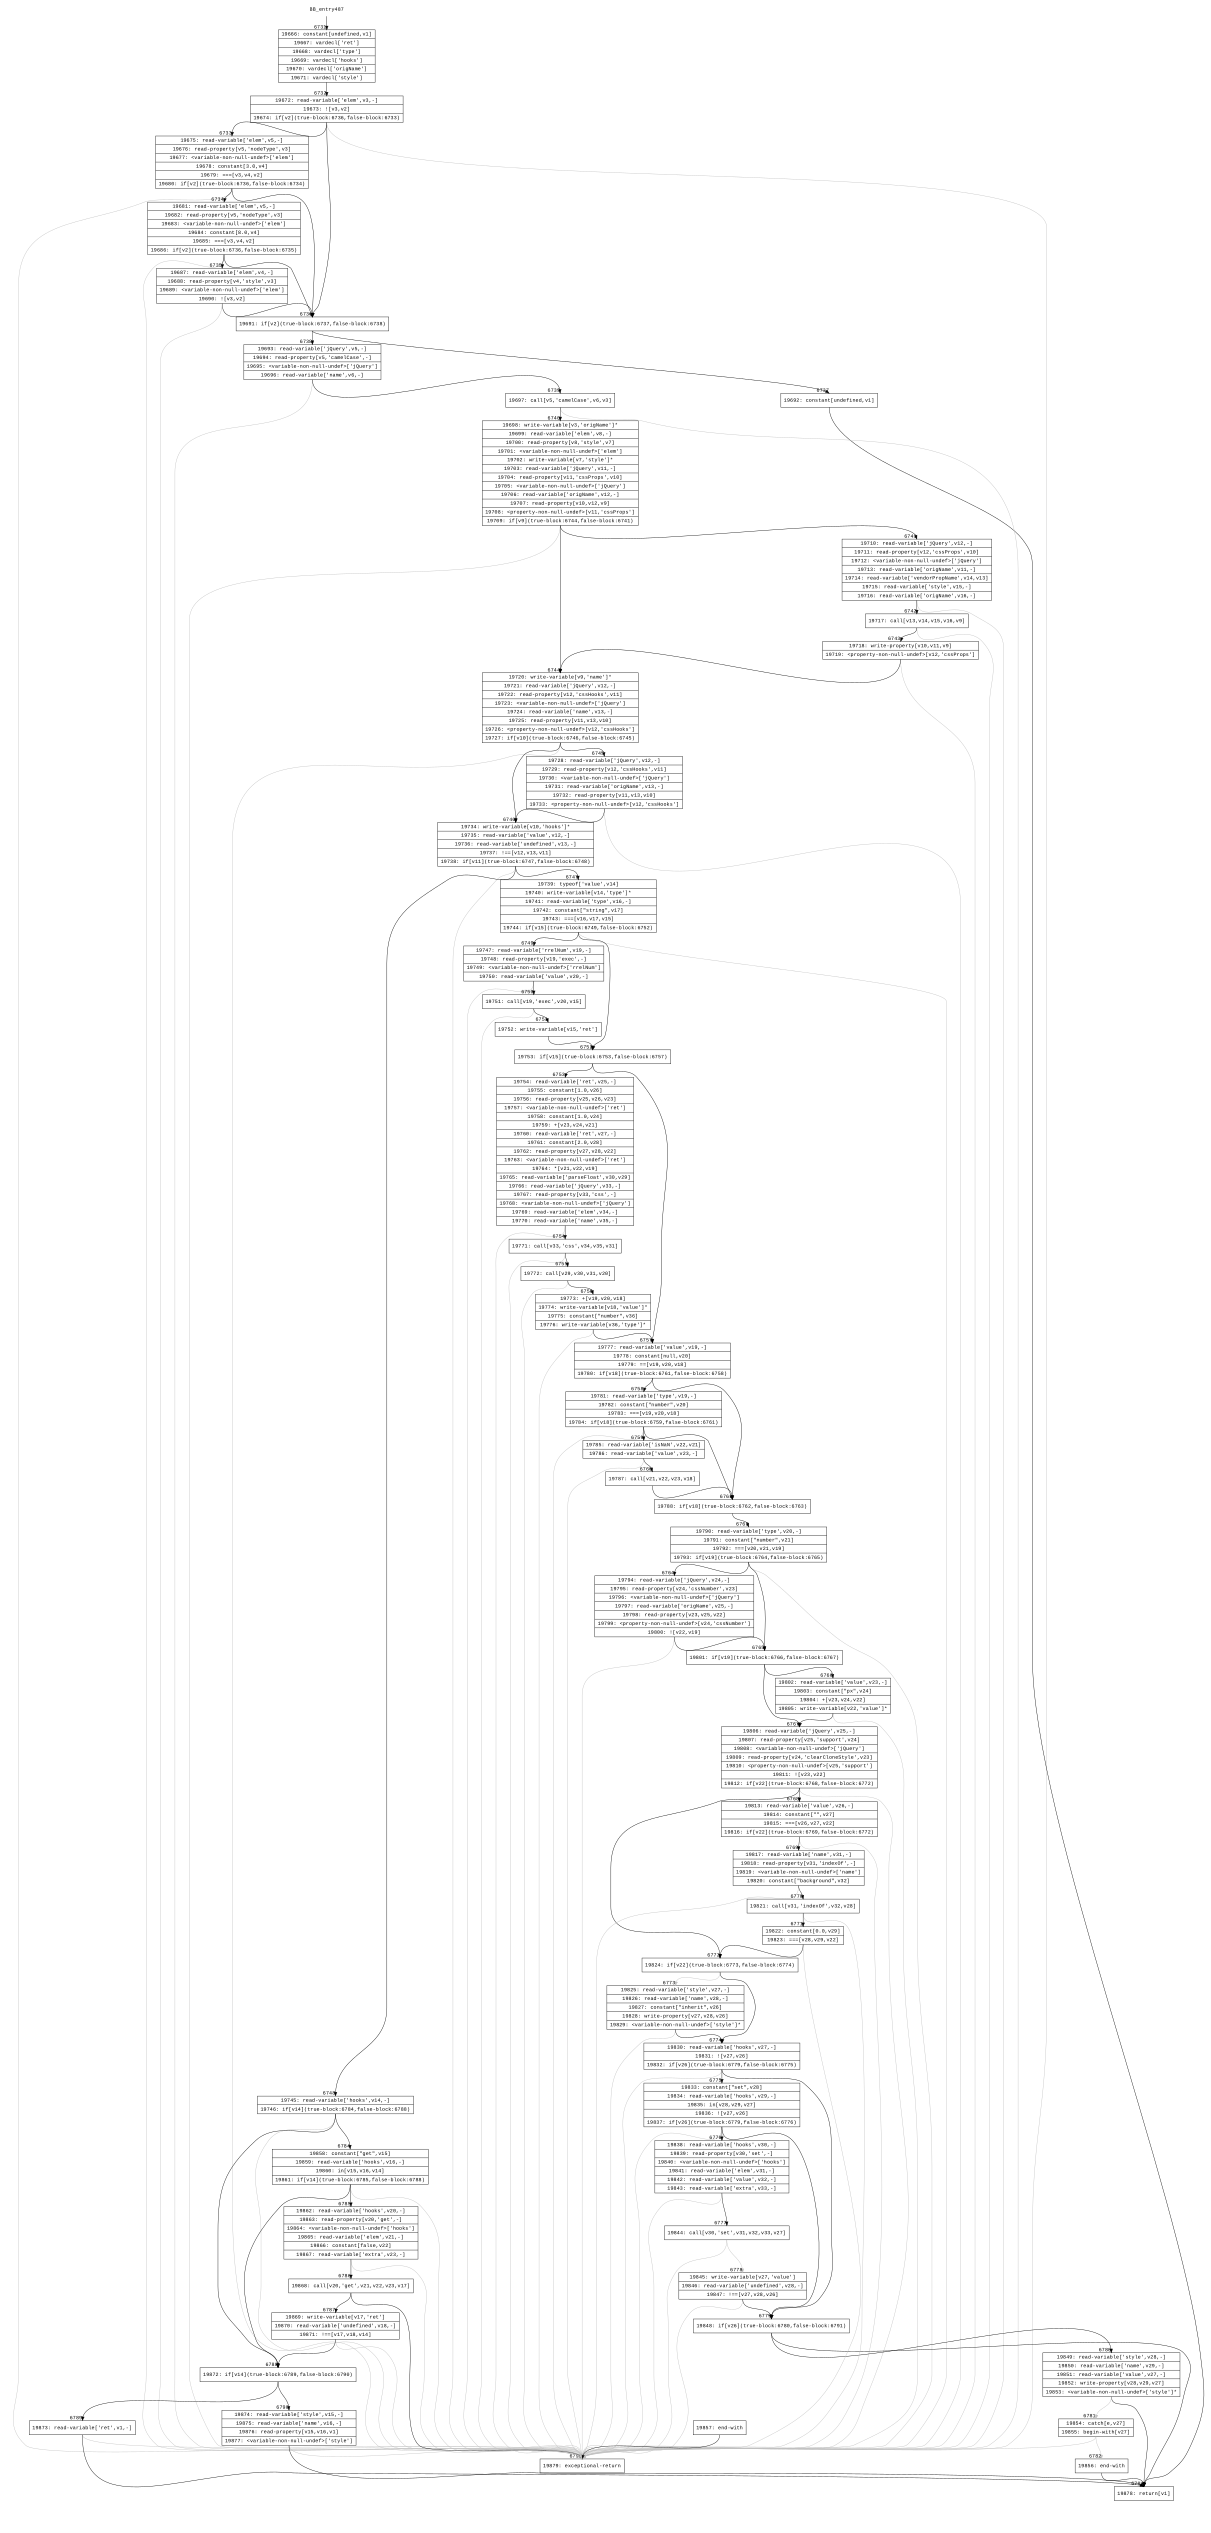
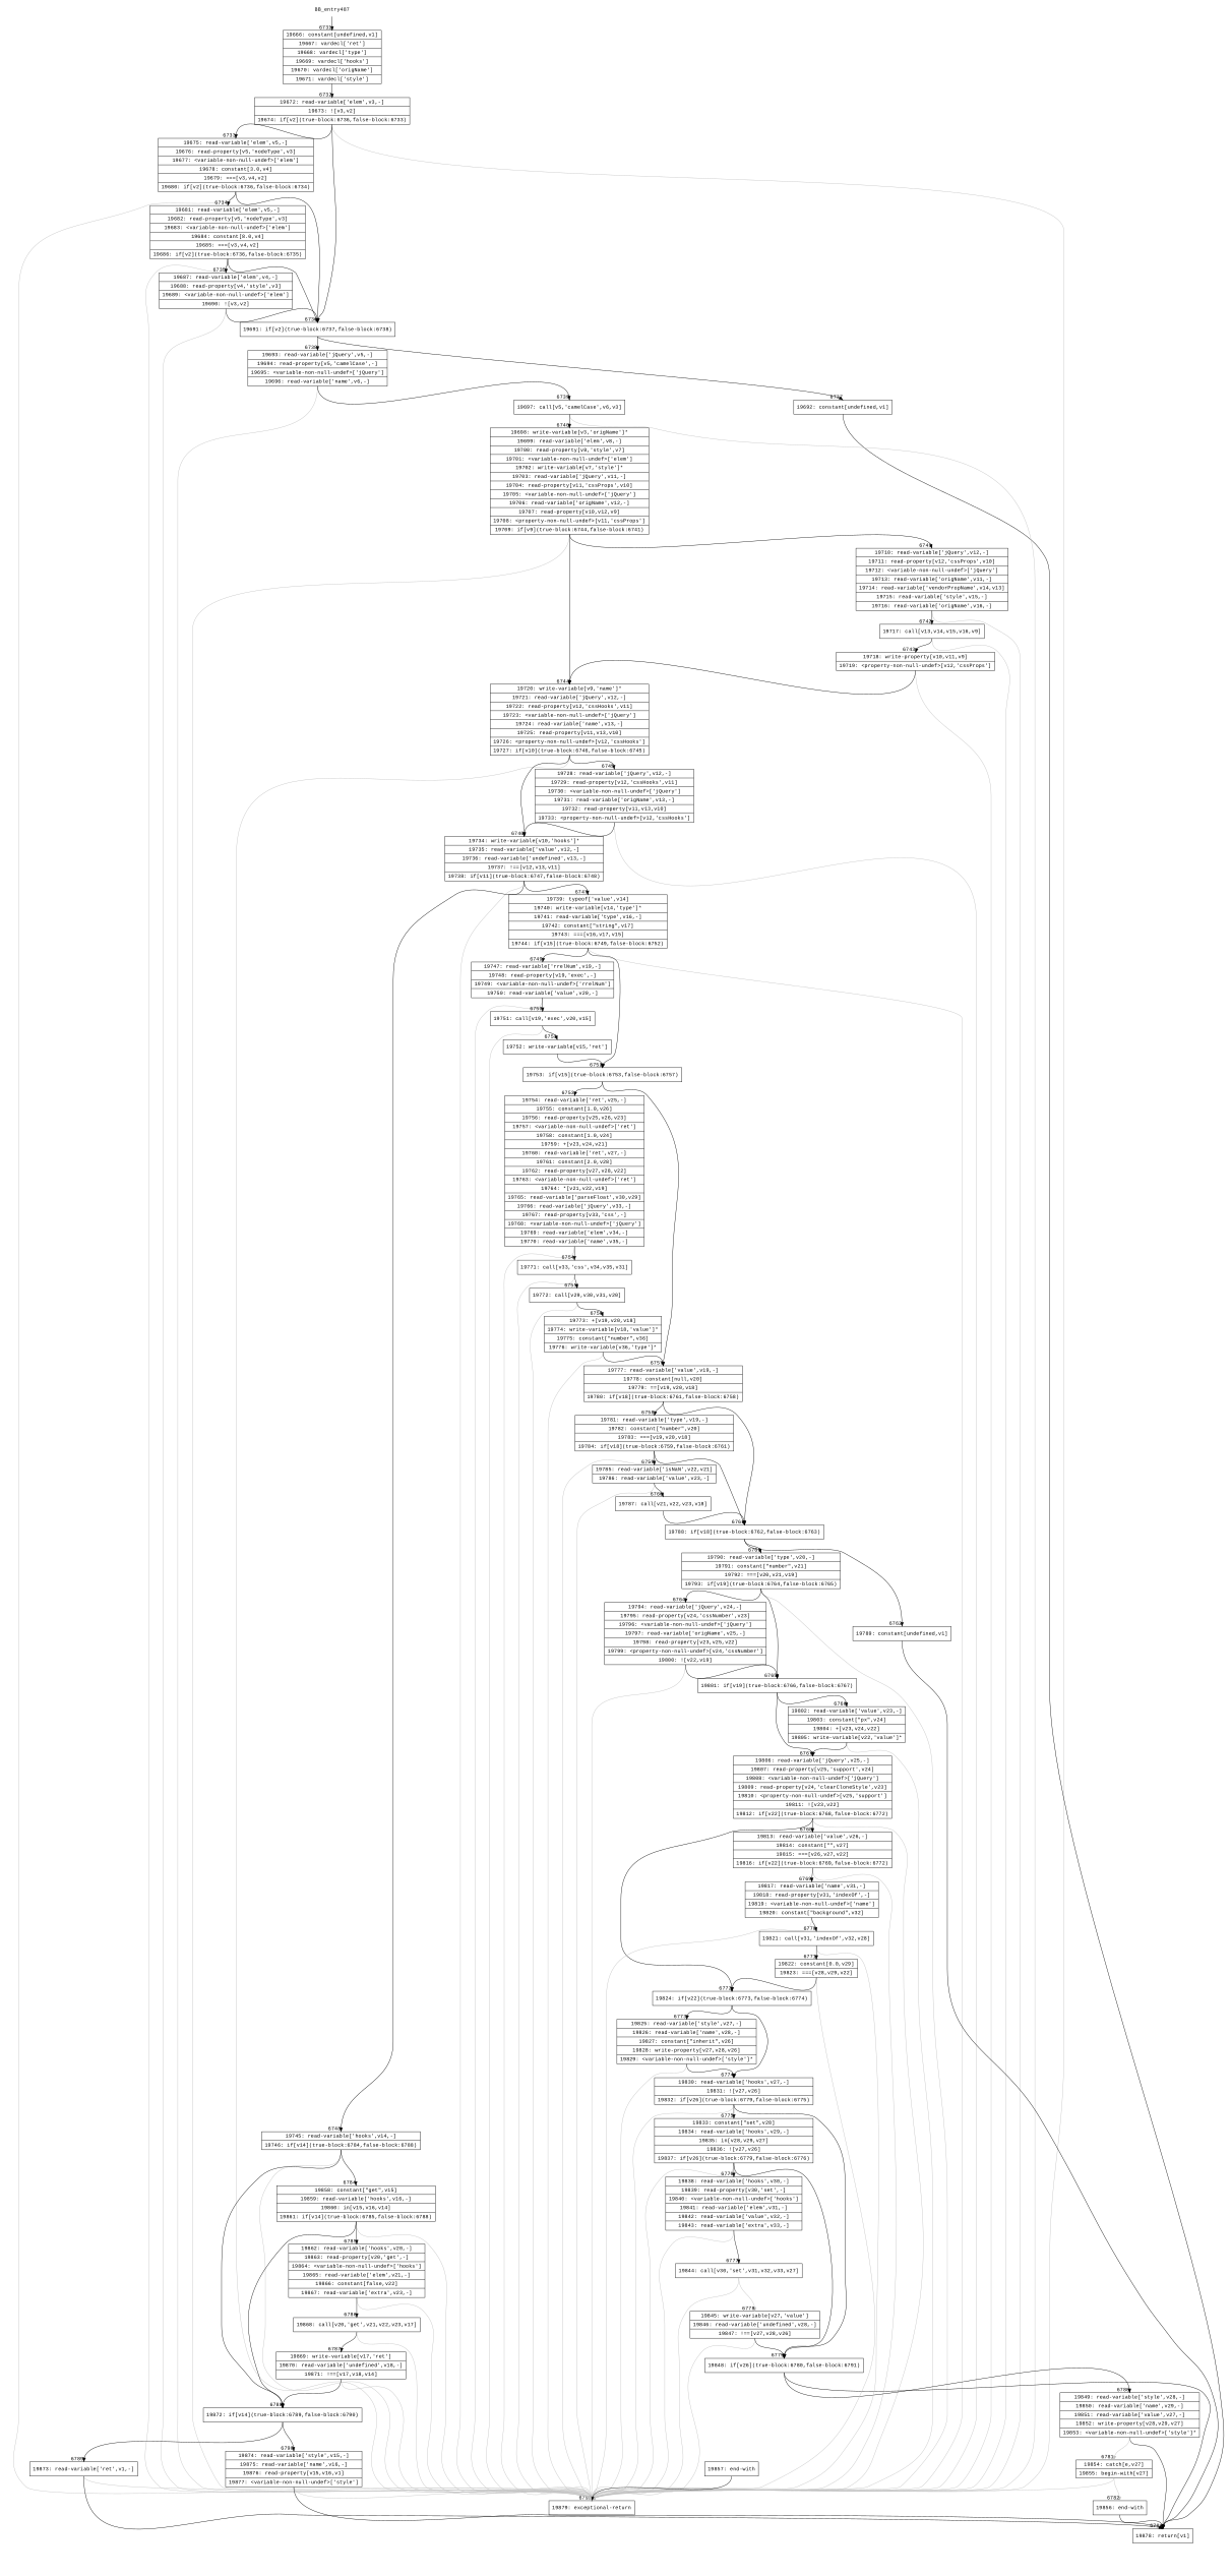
  digraph {
    fontname="Liberation Mono"
    rankdir=TD
    node [fontname="Liberation Mono" shape=record]
    edge [fontname="Liberation Mono" headport=n tailport=s]
    n1 [label=BB_entry487 shape=none]
    n2 [label="{19666: constant[undefined,v1]|19667: vardecl['ret']|19668: vardecl['type']|19669: vardecl['hooks']|19670: vardecl['origName']|19671: vardecl['style']}"]
    n3 [label="{19672: read-variable['elem',v3,-]|19673: ![v3,v2]|19674: if[v2](true-block:6736,false-block:6733)}"]
    n4 [label="{19691: if[v2](true-block:6737,false-block:6738)}"]
    n5 [label="{19675: read-variable['elem',v5,-]|19676: read-property[v5,'nodeType',v3]|19677: \<variable-non-null-undef\>['elem']|19678: constant[3.0,v4]|19679: ===[v3,v4,v2]|19680: if[v2](true-block:6736,false-block:6734)}"]
    n6 [label="{19879: exceptional-return}"]
    n7 [label="{19692: constant[undefined,v1]}"]
    n8 [label="{19693: read-variable['jQuery',v5,-]|19694: read-property[v5,'camelCase',-]|19695: \<variable-non-null-undef\>['jQuery']|19696: read-variable['name',v6,-]}"]
    n9 [label="{19681: read-variable['elem',v5,-]|19682: read-property[v5,'nodeType',v3]|19683: \<variable-non-null-undef\>['elem']|19684: constant[8.0,v4]|19685: ===[v3,v4,v2]|19686: if[v2](true-block:6736,false-block:6735)}"]
    n10 [label="{19878: return[v1]}"]
    n11 [label="{19697: call[v5,'camelCase',v6,v3]}"]
    n12 [label="{19687: read-variable['elem',v4,-]|19688: read-property[v4,'style',v3]|19689: \<variable-non-null-undef\>['elem']|19690: ![v3,v2]}"]
    n13 [label="{19698: write-variable[v3,'origName']*|19699: read-variable['elem',v8,-]|19700: read-property[v8,'style',v7]|19701: \<variable-non-null-undef\>['elem']|19702: write-variable[v7,'style']*|19703: read-variable['jQuery',v11,-]|19704: read-property[v11,'cssProps',v10]|19705: \<variable-non-null-undef\>['jQuery']|19706: read-variable['origName',v12,-]|19707: read-property[v10,v12,v9]|19708: \<property-non-null-undef\>[v11,'cssProps']|19709: if[v9](true-block:6744,false-block:6741)}"]
    n14 [label="{19720: write-variable[v9,'name']*|19721: read-variable['jQuery',v12,-]|19722: read-property[v12,'cssHooks',v11]|19723: \<variable-non-null-undef\>['jQuery']|19724: read-variable['name',v13,-]|19725: read-property[v11,v13,v10]|19726: \<property-non-null-undef\>[v12,'cssHooks']|19727: if[v10](true-block:6746,false-block:6745)}"]
    n15 [label="{19710: read-variable['jQuery',v12,-]|19711: read-property[v12,'cssProps',v10]|19712: \<variable-non-null-undef\>['jQuery']|19713: read-variable['origName',v11,-]|19714: read-variable['vendorPropName',v14,v13]|19715: read-variable['style',v15,-]|19716: read-variable['origName',v16,-]}"]
    n16 [label="{19734: write-variable[v10,'hooks']*|19735: read-variable['value',v12,-]|19736: read-variable['undefined',v13,-]|19737: !==[v12,v13,v11]|19738: if[v11](true-block:6747,false-block:6748)}"]
    n17 [label="{19728: read-variable['jQuery',v12,-]|19729: read-property[v12,'cssHooks',v11]|19730: \<variable-non-null-undef\>['jQuery']|19731: read-variable['origName',v13,-]|19732: read-property[v11,v13,v10]|19733: \<property-non-null-undef\>[v12,'cssHooks']}"]
    n18 [label="{19717: call[v13,v14,v15,v16,v9]}"]
    n19 [label="{19739: typeof['value',v14]|19740: write-variable[v14,'type']*|19741: read-variable['type',v16,-]|19742: constant[\"string\",v17]|19743: ===[v16,v17,v15]|19744: if[v15](true-block:6749,false-block:6752)}"]
    n20 [label="{19745: read-variable['hooks',v14,-]|19746: if[v14](true-block:6784,false-block:6788)}"]
    n21 [label="{19718: write-property[v10,v11,v9]|19719: \<property-non-null-undef\>[v12,'cssProps']}"]
    n22 [label="{19753: if[v15](true-block:6753,false-block:6757)}"]
    n23 [label="{19747: read-variable['rrelNum',v19,-]|19748: read-property[v19,'exec',-]|19749: \<variable-non-null-undef\>['rrelNum']|19750: read-variable['value',v20,-]}"]
    n24 [label="{19872: if[v14](true-block:6789,false-block:6790)}"]
    n25 [label="{19858: constant[\"get\",v15]|19859: read-variable['hooks',v16,-]|19860: in[v15,v16,v14]|19861: if[v14](true-block:6785,false-block:6788)}"]
    n26 [label="{19754: read-variable['ret',v25,-]|19755: constant[1.0,v26]|19756: read-property[v25,v26,v23]|19757: \<variable-non-null-undef\>['ret']|19758: constant[1.0,v24]|19759: +[v23,v24,v21]|19760: read-variable['ret',v27,-]|19761: constant[2.0,v28]|19762: read-property[v27,v28,v22]|19763: \<variable-non-null-undef\>['ret']|19764: *[v21,v22,v19]|19765: read-variable['parseFloat',v30,v29]|19766: read-variable['jQuery',v33,-]|19767: read-property[v33,'css',-]|19768: \<variable-non-null-undef\>['jQuery']|19769: read-variable['elem',v34,-]|19770: read-variable['name',v35,-]}"]
    n27 [label="{19777: read-variable['value',v19,-]|19778: constant[null,v20]|19779: ==[v19,v20,v18]|19780: if[v18](true-block:6761,false-block:6758)}"]
    n28 [label="{19751: call[v19,'exec',v20,v15]}"]
    n29 [label="{19873: read-variable['ret',v1,-]}"]
    n30 [label="{19874: read-variable['style',v15,-]|19875: read-variable['name',v16,-]|19876: read-property[v15,v16,v1]|19877: \<variable-non-null-undef\>['style']}"]
    n31 [label="{19862: read-variable['hooks',v20,-]|19863: read-property[v20,'get',-]|19864: \<variable-non-null-undef\>['hooks']|19865: read-variable['elem',v21,-]|19866: constant[false,v22]|19867: read-variable['extra',v23,-]}"]
    n32 [label="{19771: call[v33,'css',v34,v35,v31]}"]
    n33 [label="{19788: if[v18](true-block:6762,false-block:6763)}"]
    n34 [label="{19781: read-variable['type',v19,-]|19782: constant[\"number\",v20]|19783: ===[v19,v20,v18]|19784: if[v18](true-block:6759,false-block:6761)}"]
    n35 [label="{19752: write-variable[v15,'ret']}"]
    n36 [label="{19868: call[v20,'get',v21,v22,v23,v17]}"]
    n37 [label="{19772: call[v29,v30,v31,v20]}"]
+   n38 [label="{19789: constant[undefined,v1]}"]
    n39 [label="{19790: read-variable['type',v20,-]|19791: constant[\"number\",v21]|19792: ===[v20,v21,v19]|19793: if[v19](true-block:6764,false-block:6765)}"]
    n40 [label="{19785: read-variable['isNaN',v22,v21]|19786: read-variable['value',v23,-]}"]
    n41 [label="{19773: +[v19,v20,v18]|19774: write-variable[v18,'value']*|19775: constant[\"number\",v36]|19776: write-variable[v36,'type']*}"]
    n42 [label="{19801: if[v19](true-block:6766,false-block:6767)}"]
    n43 [label="{19794: read-variable['jQuery',v24,-]|19795: read-property[v24,'cssNumber',v23]|19796: \<variable-non-null-undef\>['jQuery']|19797: read-variable['origName',v25,-]|19798: read-property[v23,v25,v22]|19799: \<property-non-null-undef\>[v24,'cssNumber']|19800: ![v22,v19]}"]
    n44 [label="{19787: call[v21,v22,v23,v18]}"]
    n45 [label="{19802: read-variable['value',v23,-]|19803: constant[\"px\",v24]|19804: +[v23,v24,v22]|19805: write-variable[v22,'value']*}"]
    n46 [label="{19806: read-variable['jQuery',v25,-]|19807: read-property[v25,'support',v24]|19808: \<variable-non-null-undef\>['jQuery']|19809: read-property[v24,'clearCloneStyle',v23]|19810: \<property-non-null-undef\>[v25,'support']|19811: ![v23,v22]|19812: if[v22](true-block:6768,false-block:6772)}"]
    n47 [label="{19824: if[v22](true-block:6773,false-block:6774)}"]
    n48 [label="{19813: read-variable['value',v26,-]|19814: constant[\"\",v27]|19815: ===[v26,v27,v22]|19816: if[v22](true-block:6769,false-block:6772)}"]
    n49 [label="{19825: read-variable['style',v27,-]|19826: read-variable['name',v28,-]|19827: constant[\"inherit\",v26]|19828: write-property[v27,v28,v26]|19829: \<variable-non-null-undef\>['style']*}"]
    n50 [label="{19830: read-variable['hooks',v27,-]|19831: ![v27,v26]|19832: if[v26](true-block:6779,false-block:6775)}"]
    n51 [label="{19817: read-variable['name',v31,-]|19818: read-property[v31,'indexOf',-]|19819: \<variable-non-null-undef\>['name']|19820: constant[\"background\",v32]}"]
    n52 [label="{19848: if[v26](true-block:6780,false-block:6791)}"]
    n53 [label="{19833: constant[\"set\",v28]|19834: read-variable['hooks',v29,-]|19835: in[v28,v29,v27]|19836: ![v27,v26]|19837: if[v26](true-block:6779,false-block:6776)}"]
    n54 [label="{19821: call[v31,'indexOf',v32,v28]}"]
    n55 [label="{19822: constant[0.0,v29]|19823: ===[v28,v29,v22]}"]
    n56 [label="{19849: read-variable['style',v28,-]|19850: read-variable['name',v29,-]|19851: read-variable['value',v27,-]|19852: write-property[v28,v29,v27]|19853: \<variable-non-null-undef\>['style']*}"]
    n57 [label="{19838: read-variable['hooks',v30,-]|19839: read-property[v30,'set',-]|19840: \<variable-non-null-undef\>['hooks']|19841: read-variable['elem',v31,-]|19842: read-variable['value',v32,-]|19843: read-variable['extra',v33,-]}"]
    n58 [label="{19854: catch[e,v27]|19855: begin-with[v27]}"]
    n59 [label="{19844: call[v30,'set',v31,v32,v33,v27]}"]
    n60 [label="{19845: write-variable[v27,'value']|19846: read-variable['undefined',v28,-]|19847: !==[v27,v28,v26]}"]
    n61 [label="{19856: end-with}"]
    n62 [label="{19857: end-with}"]
    n63 [label="{19869: write-variable[v17,'ret']|19870: read-variable['undefined',v18,-]|19871: !==[v17,v18,v14]}"]
    n1 -> n2 [headlabel="    6731"]
    n2 -> n3 [headlabel="      6732"]
    n3 -> n4 [headlabel="      6736"]
    n3 -> n5 [headlabel="      6733"]
    n3 -> n6 [color=gray headlabel="      6792"]
    n4 -> n7 [headlabel="      6737"]
    n4 -> n8 [headlabel="      6738"]
    n5 -> n4
    n5 -> n6 [color=gray]
    n5 -> n9 [headlabel="      6734"]
    n7 -> n10 [headlabel="      6791"]
    n8 -> n6 [color=gray]
    n8 -> n11 [headlabel="      6739"]
    n9 -> n4
    n9 -> n6 [color=gray]
    n9 -> n12 [headlabel="      6735"]
    n11 -> n6 [color=gray]
    n11 -> n13 [headlabel="      6740"]
    n12 -> n4
    n12 -> n6 [color=gray]
    n13 -> n6 [color=gray]
    n13 -> n14 [headlabel="      6744"]
    n13 -> n15 [headlabel="      6741"]
    n14 -> n6 [color=gray]
    n14 -> n16 [headlabel="      6746"]
    n14 -> n17 [headlabel="      6745"]
    n15 -> n6 [color=gray]
    n15 -> n18 [headlabel="      6742"]
    n16 -> n6 [color=gray]
    n16 -> n19 [headlabel="      6747"]
    n16 -> n20 [headlabel="      6748"]
    n17 -> n6 [color=gray]
    n17 -> n16
    n18 -> n6 [color=gray]
    n18 -> n21 [headlabel="      6743"]
    n19 -> n6 [color=gray]
    n19 -> n22 [headlabel="      6752"]
    n19 -> n23 [headlabel="      6749"]
    n20 -> n6 [color=gray]
    n20 -> n24 [headlabel="      6788"]
    n20 -> n25 [headlabel="      6784"]
    n21 -> n6 [color=gray]
    n21 -> n14
    n22 -> n26 [headlabel="      6753"]
    n22 -> n27 [headlabel="      6757"]
    n23 -> n6 [color=gray]
    n23 -> n28 [headlabel="      6750"]
    n24 -> n29 [headlabel="      6789"]
    n24 -> n30 [headlabel="      6790"]
    n25 -> n6 [color=gray]
    n25 -> n24
    n25 -> n31 [headlabel="      6785"]
    n26 -> n6 [color=gray]
    n26 -> n32 [headlabel="      6754"]
    n27 -> n33 [headlabel="      6761"]
    n27 -> n34 [headlabel="      6758"]
    n28 -> n6 [color=gray]
    n28 -> n35 [headlabel="      6751"]
    n29 -> n6 [color=gray]
    n29 -> n10
    n30 -> n6 [color=gray]
    n30 -> n10
    n31 -> n6 [color=gray]
    n31 -> n36 [headlabel="      6786"]
    n32 -> n6 [color=gray]
    n32 -> n37 [headlabel="      6755"]
+   n33 -> n38 [headlabel="      6762"]
    n33 -> n39 [headlabel="      6763"]
    n34 -> n6 [color=gray]
    n34 -> n33
    n34 -> n40 [headlabel="      6759"]
    n35 -> n22
-   n36 -> n6 [color=black]
+   n36 -> n6 [color=gray]
    n36 -> n63 [headlabel="      6787"]
    n37 -> n6 [color=gray]
    n37 -> n41 [headlabel="      6756"]
+   n38 -> n10
    n39 -> n6 [color=gray]
    n39 -> n42 [headlabel="      6765"]
    n39 -> n43 [headlabel="      6764"]
    n40 -> n6 [color=gray]
    n40 -> n44 [headlabel="      6760"]
    n41 -> n6 [color=gray]
    n41 -> n27
    n42 -> n45 [headlabel="      6766"]
    n42 -> n46 [headlabel="      6767"]
    n43 -> n6 [color=gray]
    n43 -> n42
    n44 -> n33
    n45 -> n6 [color=gray]
    n45 -> n46
    n46 -> n6 [color=gray]
    n46 -> n47 [headlabel="      6772"]
    n46 -> n48 [headlabel="      6768"]
-   n47 -> n49 [headlabel="      6773" color=gray]
+   n47 -> n49 [headlabel="      6773"]
    n47 -> n50 [headlabel="      6774"]
    n48 -> n6 [color=gray]
    n48 -> n51 [headlabel="      6769"]
    n49 -> n6 [color=gray]
    n49 -> n50
    n50 -> n6 [color=gray]
    n50 -> n52 [headlabel="      6779"]
    n50 -> n53 [headlabel="      6775"]
    n51 -> n6 [color=gray]
    n51 -> n54 [headlabel="      6770"]
    n52 -> n10
    n52 -> n56 [headlabel="      6780"]
    n53 -> n6 [color=gray]
    n53 -> n52
    n53 -> n57 [headlabel="      6776"]
    n54 -> n6 [color=gray]
    n54 -> n55 [headlabel="      6771"]
    n55 -> n6 [color=gray]
    n55 -> n47
    n56 -> n10
    n56 -> n58 [color=gray headlabel="      6781"]
    n57 -> n6 [color=gray]
    n57 -> n59 [headlabel="      6777"]
    n58 -> n6 [color=gray]
    n58 -> n61 [color=gray headlabel="      6782"]
    n59 -> n6 [color=gray]
    n59 -> n60 [color=gray headlabel="      6778"]
    n60 -> n6 [color=gray]
    n60 -> n52
    n61 -> n10
    n62 -> n6
    n63 -> n6 [color=gray]
    n63 -> n24
  }
